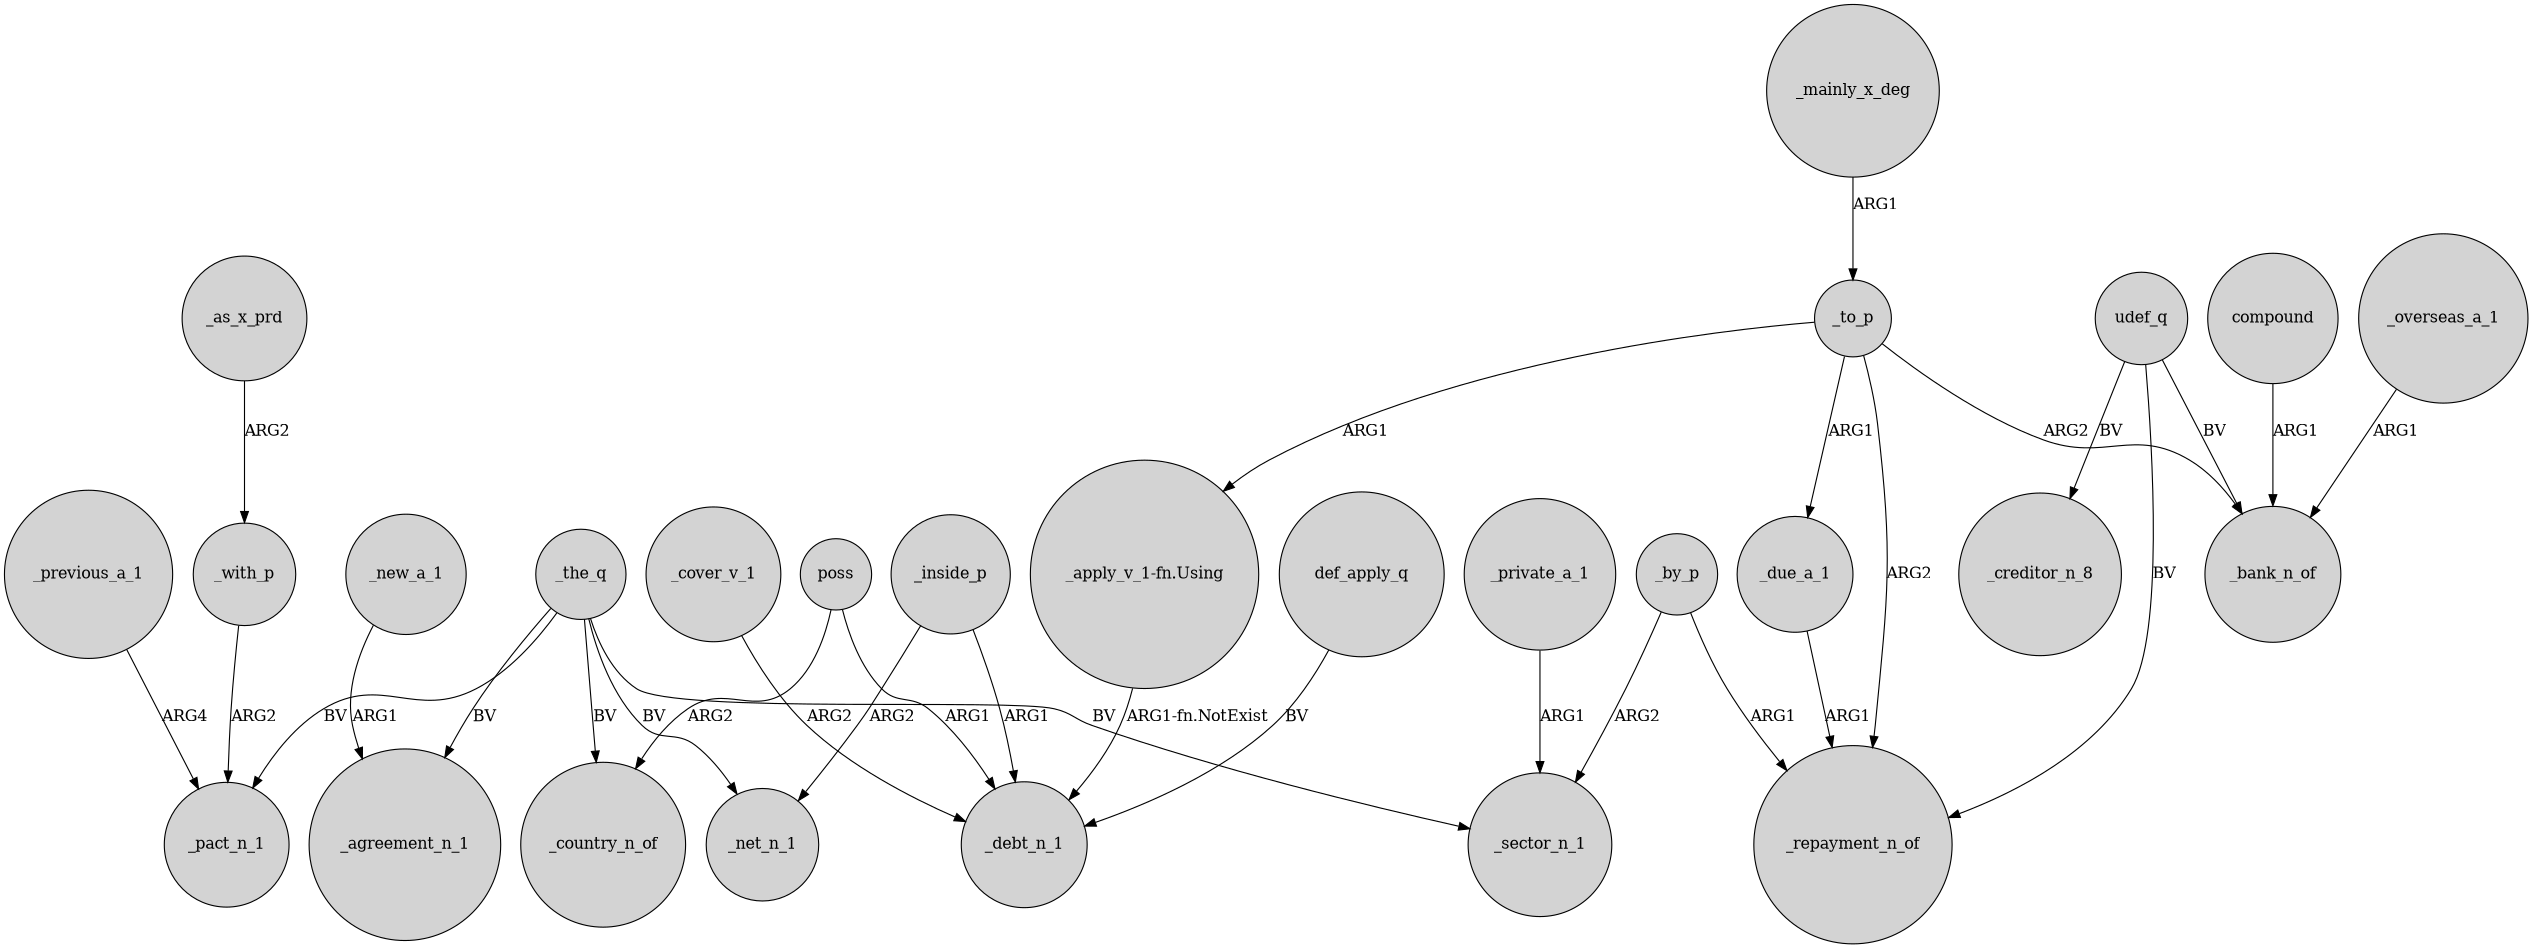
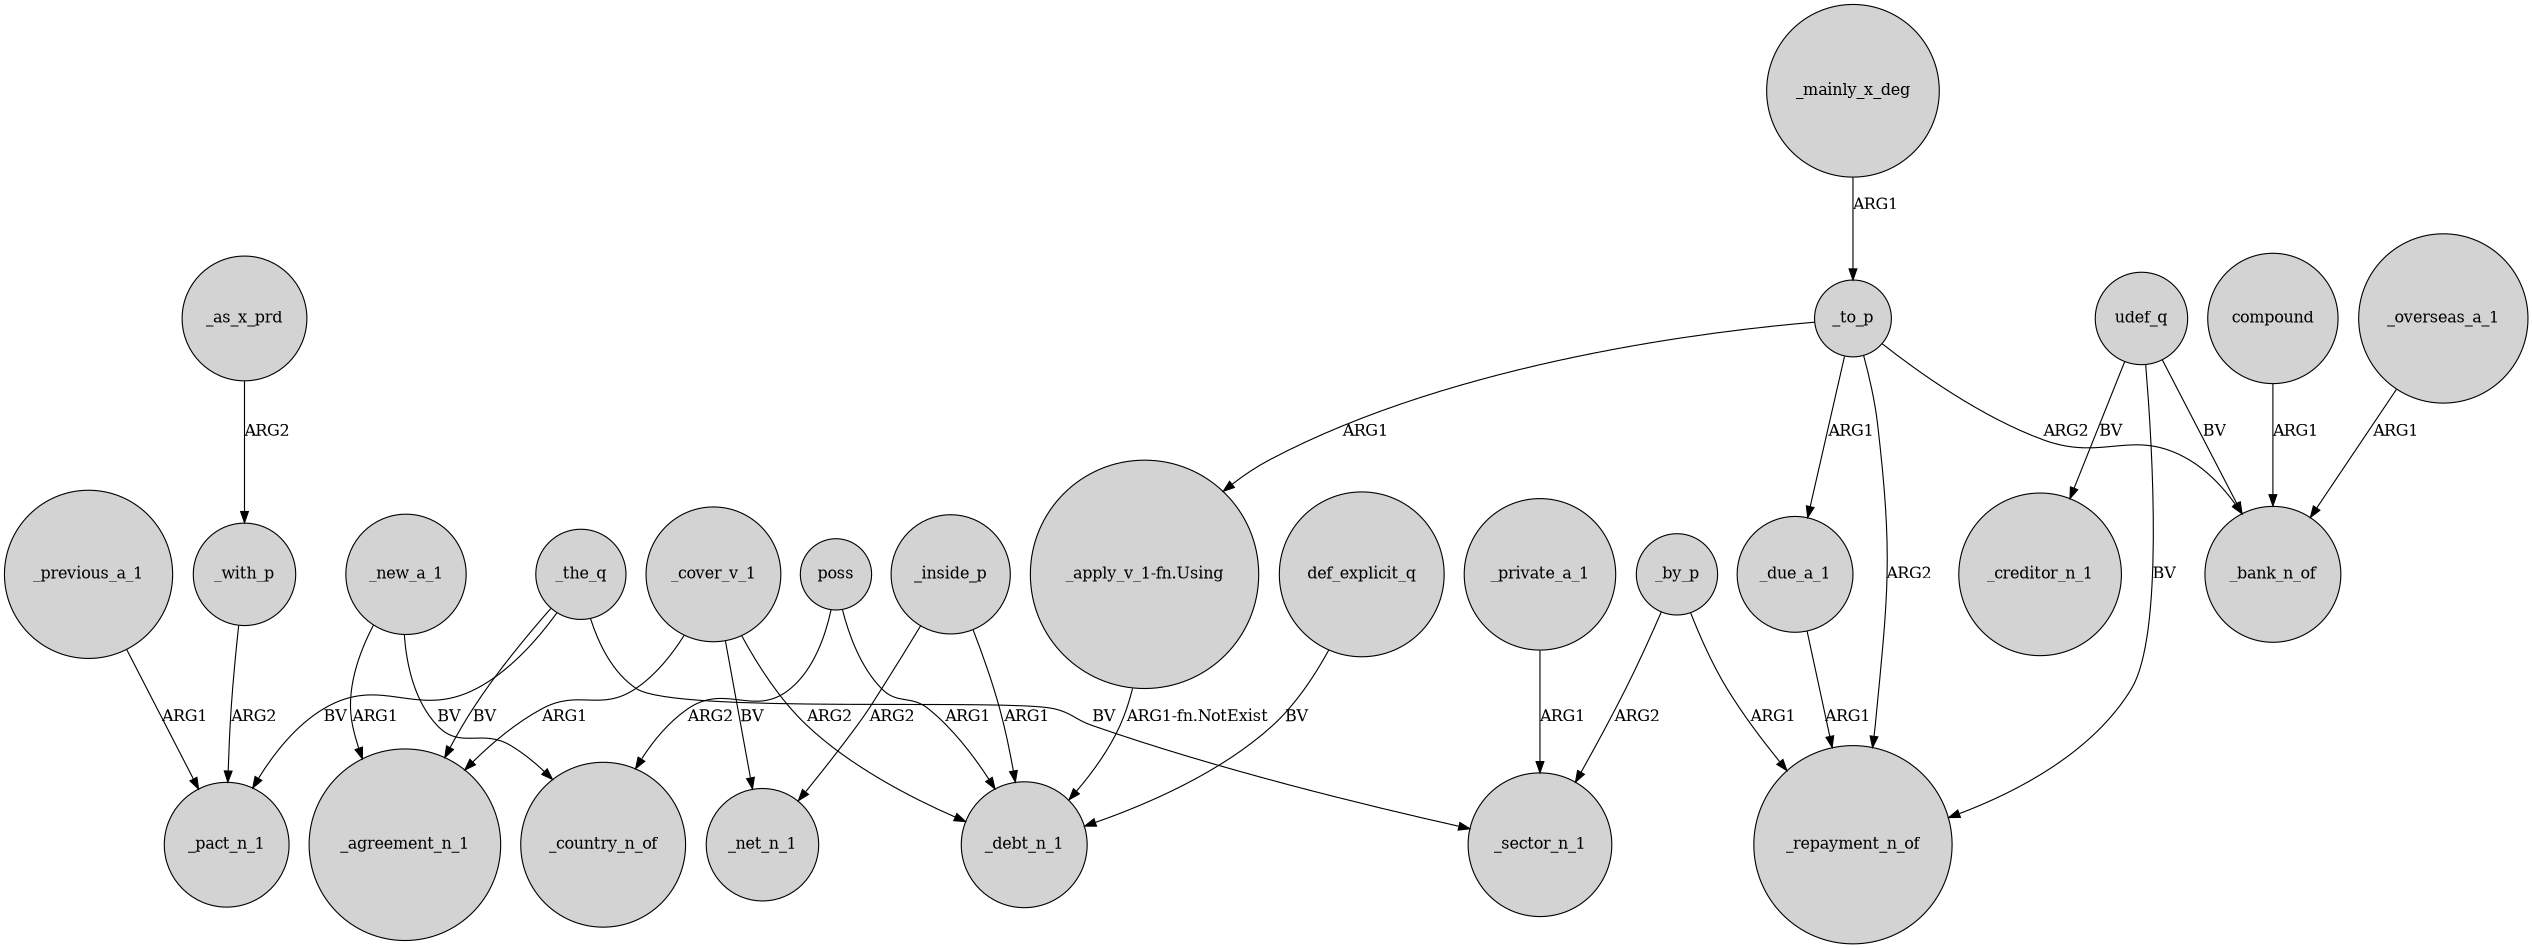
  digraph {
    node [shape=circle style=filled]
    _as_x_prd
    _with_p
    _pact_n_1
    _cover_v_1
    _debt_n_1
    _agreement_n_1
    poss
    _country_n_of
    _to_p
    _due_a_1
    _repayment_n_of
    _bank_n_of
    "_apply_v_1-fn.Using"
    _by_p
    _sector_n_1
    udef_q
-   _creditor_n_1 [label=_creditor_n_8]
+   _creditor_n_1
    _the_q
    _net_n_1
    _inside_p
    compound
    _overseas_a_1
    _mainly_x_deg
-   def_explicit_q [label=def_apply_q]
+   def_explicit_q
    _previous_a_1
    _private_a_1
    _new_a_1
    _as_x_prd -> _with_p [label=ARG2]
    _with_p -> _pact_n_1 [label=ARG2]
    _cover_v_1 -> _debt_n_1 [label=ARG2]
+   _cover_v_1 -> _agreement_n_1 [label=ARG1]
    poss -> _debt_n_1 [label=ARG1]
    poss -> _country_n_of [label=ARG2]
    _to_p -> _due_a_1 [label=ARG1]
    _to_p -> _repayment_n_of [label=ARG2]
    _to_p -> _bank_n_of [label=ARG2]
    _to_p -> "_apply_v_1-fn.Using" [label=ARG1]
    _due_a_1 -> _repayment_n_of [label=ARG1]
    "_apply_v_1-fn.Using" -> _debt_n_1 [label="ARG1-fn.NotExist"]
    _by_p -> _repayment_n_of [label=ARG1]
    _by_p -> _sector_n_1 [label=ARG2]
    udef_q -> _repayment_n_of [label=BV]
    udef_q -> _bank_n_of [label=BV]
    udef_q -> _creditor_n_1 [label=BV]
    _the_q -> _pact_n_1 [label=BV]
    _the_q -> _agreement_n_1 [label=BV]
-   _the_q -> _country_n_of [label=BV]
+   _new_a_1 -> _country_n_of [label=BV]
    _the_q -> _sector_n_1 [label=BV]
-   _the_q -> _net_n_1 [label=BV]
+   _cover_v_1 -> _net_n_1 [label=BV]
    _inside_p -> _debt_n_1 [label=ARG1]
    _inside_p -> _net_n_1 [label=ARG2]
    compound -> _bank_n_of [label=ARG1]
    _overseas_a_1 -> _bank_n_of [label=ARG1]
    _mainly_x_deg -> _to_p [label=ARG1]
    def_explicit_q -> _debt_n_1 [label=BV]
-   _previous_a_1 -> _pact_n_1 [label=ARG4]
+   _previous_a_1 -> _pact_n_1 [label=ARG1]
    _private_a_1 -> _sector_n_1 [label=ARG1]
    _new_a_1 -> _agreement_n_1 [label=ARG1]
  }
